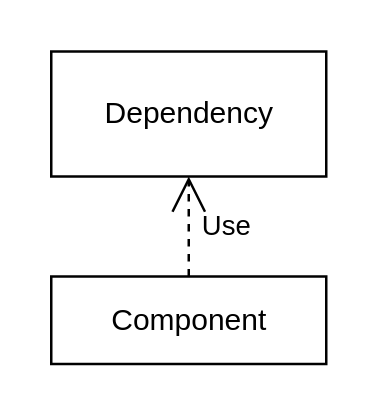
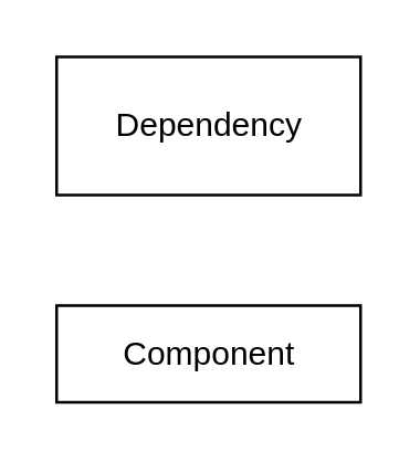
  <mxCell id="0" />
  <mxCell id="1" parent="0" />
  <mxCell id="2" value="Component" style="html=1;" parent="1" vertex="1"><mxGeometry x="20" y="110" width="110" height="35" as="geometry" /></mxCell>
  <mxCell id="3" value="Dependency" style="html=1;" parent="1" vertex="1"><mxGeometry x="20" y="20" width="110" height="50" as="geometry" /></mxCell>
- <mxCell id="4" value="Use" style="endArrow=open;endSize=12;dashed=1;html=1;entryX=0.5;entryY=1;entryDx=0;entryDy=0;labelBackgroundColor=none;" parent="1" source="2" target="3" edge="1"><mxGeometry y="-15" width="160" relative="1" as="geometry"><mxPoint x="-70" y="190" as="sourcePoint" /><mxPoint x="90" y="190" as="targetPoint" /><mxPoint as="offset" /></mxGeometry></mxCell>
